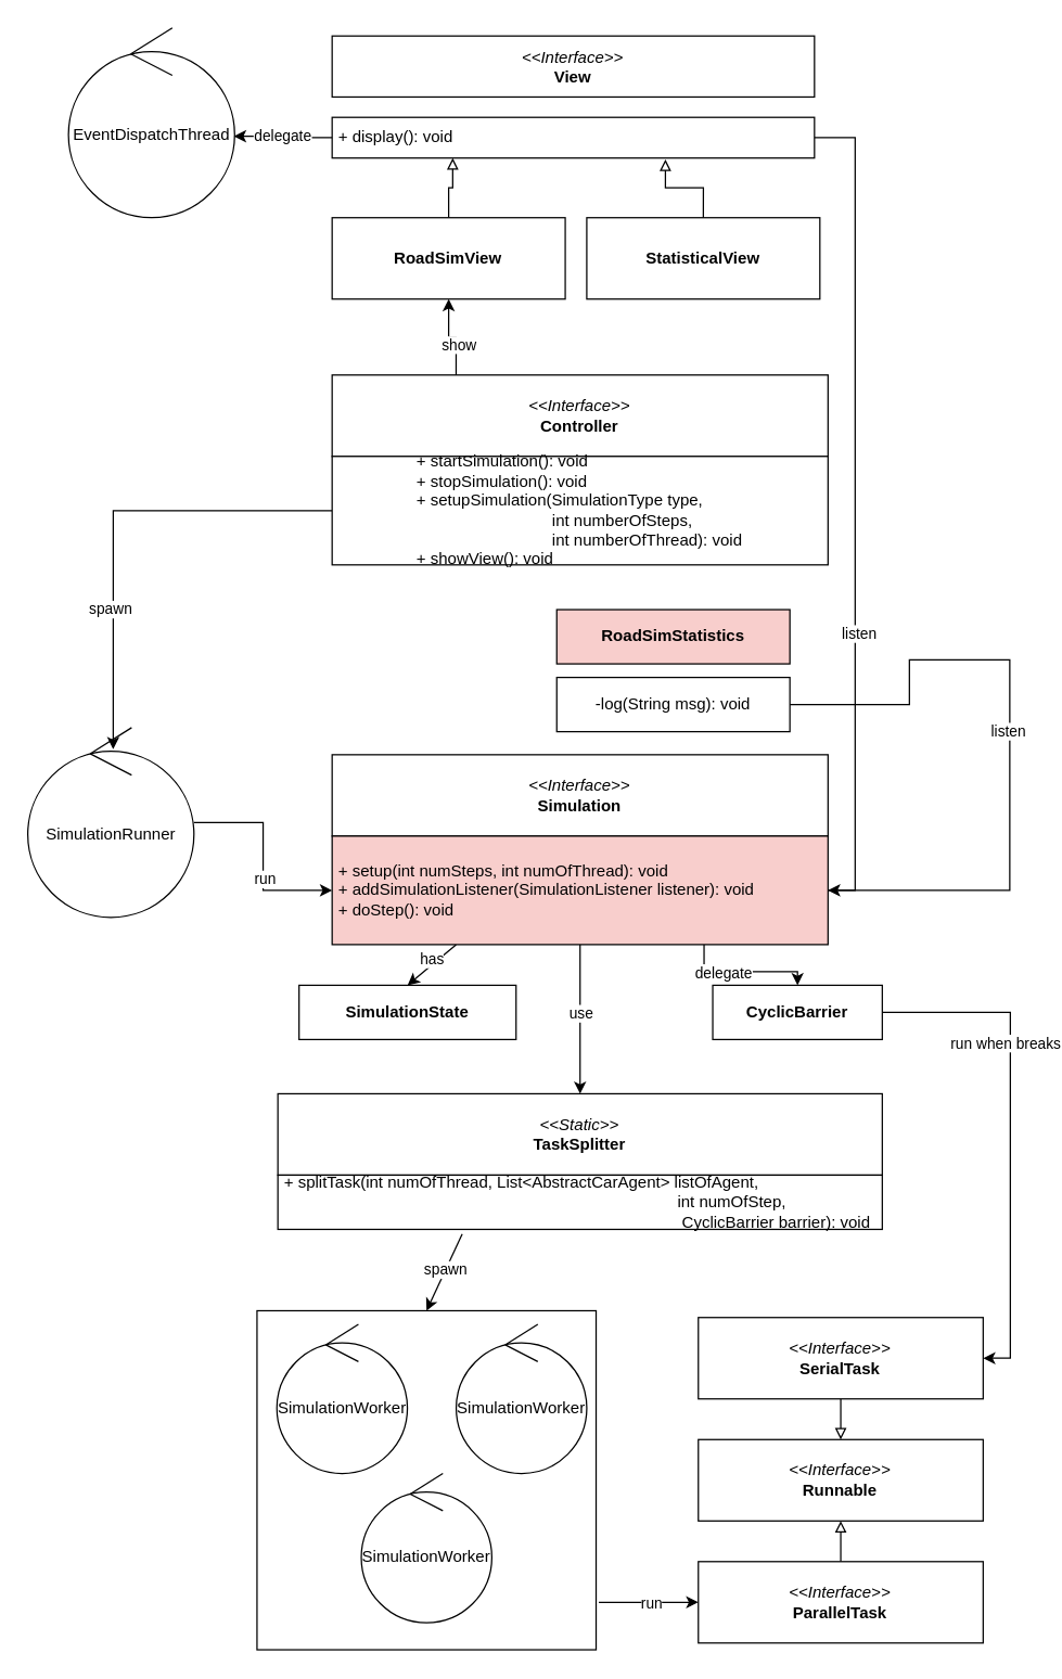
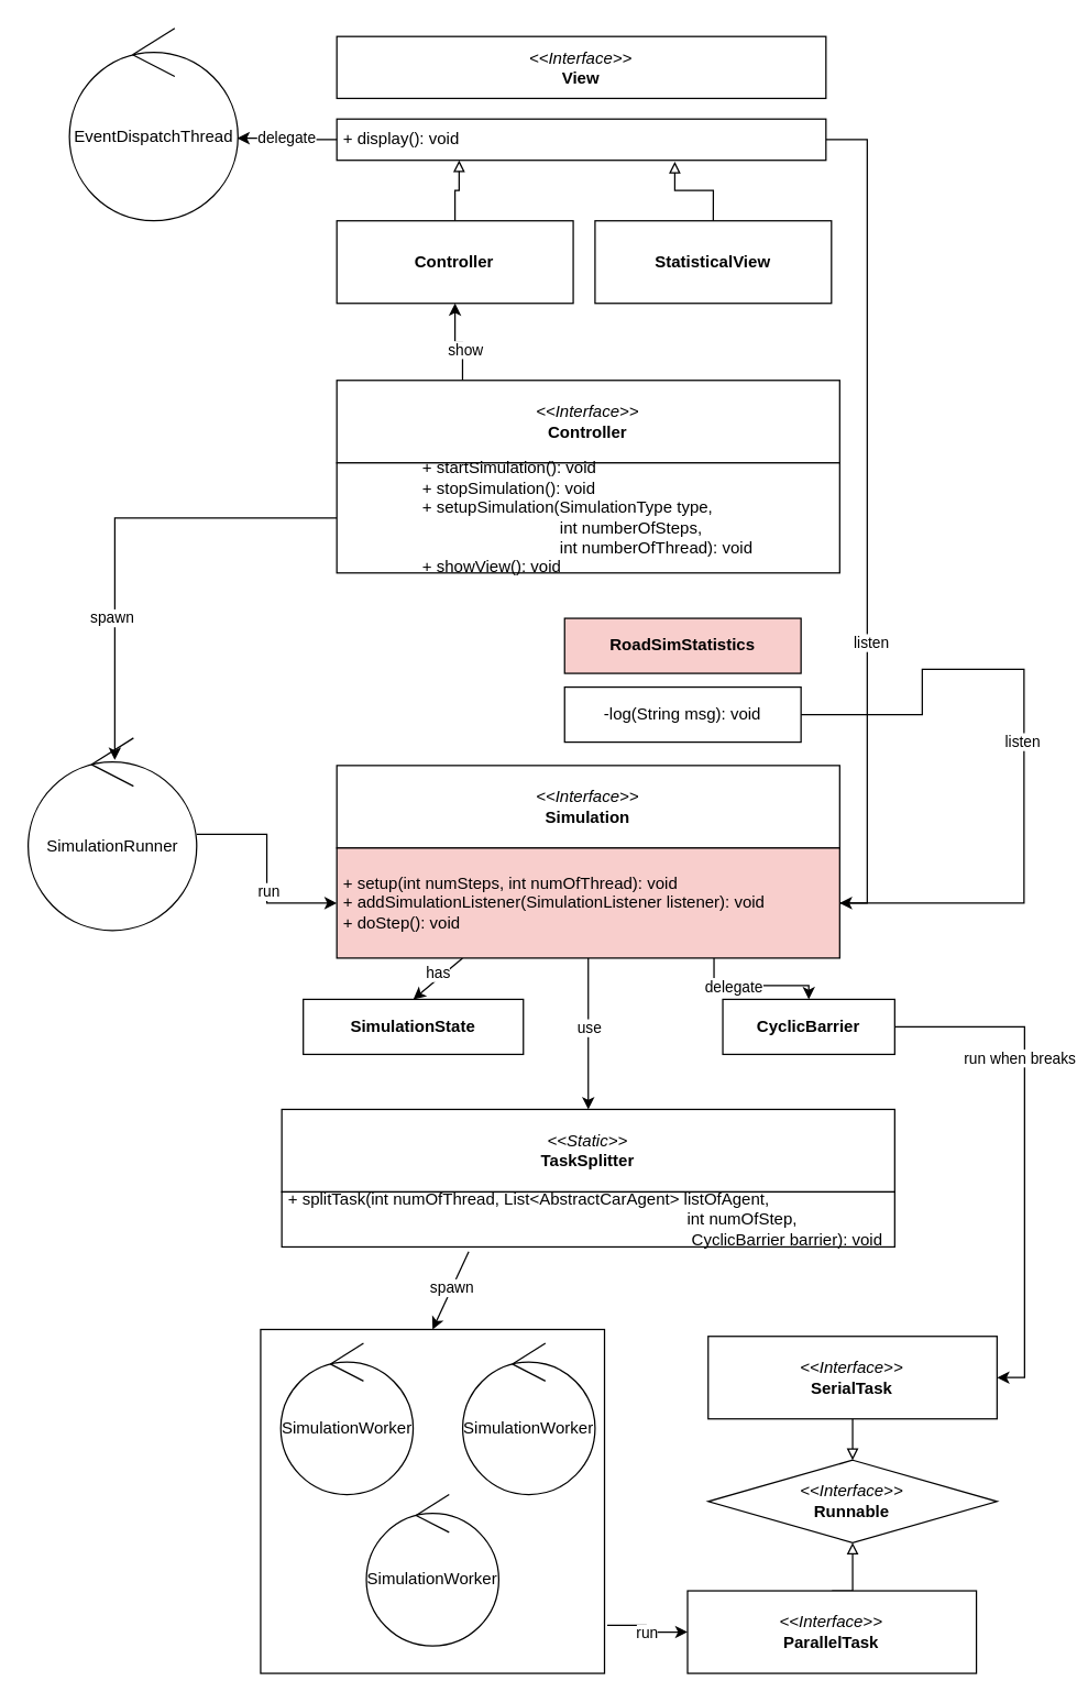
  <mxCell id="0" />
  <mxCell id="1" parent="0" />
  <mxCell id="2" style="edgeStyle=orthogonalEdgeStyle;rounded=0;orthogonalLoop=1;jettySize=auto;html=1;exitX=0.25;exitY=0;exitDx=0;exitDy=0;entryX=0.5;entryY=1;entryDx=0;entryDy=0;" parent="1" source="4" target="35" edge="1"><mxGeometry relative="1" as="geometry" /></mxCell>
  <mxCell id="3" value="show" style="edgeLabel;html=1;align=center;verticalAlign=middle;resizable=0;points=[];" parent="2" vertex="1" connectable="0"><mxGeometry x="-0.261" y="-2" relative="1" as="geometry"><mxPoint as="offset" /></mxGeometry></mxCell>
  <mxCell id="4" value="&lt;i&gt;&amp;lt;&amp;lt;Interface&amp;gt;&amp;gt;&lt;/i&gt;&lt;div&gt;&lt;b&gt;Controller&lt;/b&gt;&lt;/div&gt;" style="rounded=0;whiteSpace=wrap;html=1;" parent="1" vertex="1"><mxGeometry x="244.38" y="276" width="365.62" height="60" as="geometry" /></mxCell>
  <mxCell id="5" style="edgeStyle=orthogonalEdgeStyle;rounded=0;orthogonalLoop=1;jettySize=auto;html=1;entryX=0.514;entryY=0.114;entryDx=0;entryDy=0;exitX=0;exitY=0.5;exitDx=0;exitDy=0;entryPerimeter=0;" parent="1" source="7" target="53" edge="1"><mxGeometry relative="1" as="geometry"><mxPoint x="138.523" y="604.76" as="targetPoint" /><Array as="points"><mxPoint x="83" y="376" /></Array></mxGeometry></mxCell>
  <mxCell id="6" value="spawn" style="edgeLabel;html=1;align=center;verticalAlign=middle;resizable=0;points=[];" parent="5" vertex="1" connectable="0"><mxGeometry x="0.83" y="-1" relative="1" as="geometry"><mxPoint x="-1" y="-75" as="offset" /></mxGeometry></mxCell>
  <mxCell id="7" value="&lt;div style=&quot;text-align: left;&quot;&gt;+ startSimulation(): void&lt;/div&gt;&lt;div style=&quot;text-align: left;&quot;&gt;+ s&lt;span style=&quot;background-color: initial;&quot;&gt;topSimulation(): void&lt;/span&gt;&lt;/div&gt;&lt;div style=&quot;text-align: left;&quot;&gt;&lt;span style=&quot;background-color: initial;&quot;&gt;+ setupSimulation(SimulationType type,&lt;/span&gt;&lt;/div&gt;&lt;div style=&quot;text-align: left;&quot;&gt;&lt;span style=&quot;background-color: initial;&quot;&gt;&lt;span style=&quot;white-space: pre;&quot;&gt;&#09;&lt;/span&gt;&lt;span style=&quot;white-space: pre;&quot;&gt;&#09;&lt;/span&gt;&lt;span style=&quot;white-space: pre;&quot;&gt;&#09;     &lt;/span&gt;&amp;nbsp;int numberOfSteps,&lt;/span&gt;&lt;/div&gt;&lt;div style=&quot;text-align: left;&quot;&gt;&lt;span style=&quot;background-color: initial;&quot;&gt;&amp;nbsp; &amp;nbsp; &amp;nbsp; &amp;nbsp; &lt;span style=&quot;white-space: pre;&quot;&gt;&#09;&lt;/span&gt;&lt;span style=&quot;white-space: pre;&quot;&gt;&#09;     &lt;/span&gt;&amp;nbsp;int numberOfThread): void&lt;/span&gt;&lt;/div&gt;&lt;div style=&quot;text-align: left;&quot;&gt;&lt;span style=&quot;background-color: initial;&quot;&gt;+ showView(): void&lt;/span&gt;&lt;/div&gt;" style="rounded=0;whiteSpace=wrap;html=1;" parent="1" vertex="1"><mxGeometry x="244.38" y="336" width="365.62" height="80" as="geometry" /></mxCell>
  <mxCell id="8" value="&lt;i&gt;&amp;lt;&amp;lt;Interface&amp;gt;&amp;gt;&lt;/i&gt;&lt;div&gt;&lt;b&gt;Simulation&lt;/b&gt;&lt;/div&gt;" style="rounded=0;whiteSpace=wrap;html=1;" parent="1" vertex="1"><mxGeometry x="244.38" y="556" width="365.62" height="60" as="geometry" /></mxCell>
  <mxCell id="9" style="rounded=0;orthogonalLoop=1;jettySize=auto;html=1;entryX=0.5;entryY=0;entryDx=0;entryDy=0;" parent="1" source="17" target="18" edge="1"><mxGeometry relative="1" as="geometry"><mxPoint x="427" y="786" as="targetPoint" /></mxGeometry></mxCell>
  <mxCell id="10" value="use" style="edgeLabel;html=1;align=center;verticalAlign=middle;resizable=0;points=[];" parent="9" vertex="1" connectable="0"><mxGeometry x="-0.1" relative="1" as="geometry"><mxPoint as="offset" /></mxGeometry></mxCell>
  <mxCell id="11" style="rounded=0;orthogonalLoop=1;jettySize=auto;html=1;exitX=0.25;exitY=1;exitDx=0;exitDy=0;entryX=0.5;entryY=0;entryDx=0;entryDy=0;" parent="1" source="17" target="29" edge="1"><mxGeometry relative="1" as="geometry"><mxPoint x="50" y="696" as="sourcePoint" /></mxGeometry></mxCell>
  <mxCell id="12" value="has" style="edgeLabel;html=1;align=center;verticalAlign=middle;resizable=0;points=[];" parent="11" vertex="1" connectable="0"><mxGeometry x="-0.026" y="1" relative="1" as="geometry"><mxPoint x="-1" y="-5" as="offset" /></mxGeometry></mxCell>
  <mxCell id="13" style="edgeStyle=orthogonalEdgeStyle;rounded=0;orthogonalLoop=1;jettySize=auto;html=1;exitX=1;exitY=0.5;exitDx=0;exitDy=0;entryX=1;entryY=0.5;entryDx=0;entryDy=0;" parent="1" source="50" target="49" edge="1"><mxGeometry relative="1" as="geometry" /></mxCell>
  <mxCell id="14" value="run when breaks" style="edgeLabel;html=1;align=center;verticalAlign=middle;resizable=0;points=[];" parent="13" vertex="1" connectable="0"><mxGeometry x="-0.009" y="3" relative="1" as="geometry"><mxPoint x="-7" y="-66" as="offset" /></mxGeometry></mxCell>
  <mxCell id="15" style="edgeStyle=orthogonalEdgeStyle;rounded=0;orthogonalLoop=1;jettySize=auto;html=1;exitX=0.75;exitY=1;exitDx=0;exitDy=0;" parent="1" source="17" target="50" edge="1"><mxGeometry relative="1" as="geometry" /></mxCell>
  <mxCell id="16" value="delegate" style="edgeLabel;html=1;align=center;verticalAlign=middle;resizable=0;points=[];" parent="15" vertex="1" connectable="0"><mxGeometry x="-0.308" relative="1" as="geometry"><mxPoint as="offset" /></mxGeometry></mxCell>
  <mxCell id="17" value="&lt;div style=&quot;&quot;&gt;&amp;nbsp;+ setup(int numSteps, int numOfThread): void&lt;br&gt;&lt;/div&gt;&lt;div style=&quot;&quot;&gt;&lt;div style=&quot;&quot;&gt;&amp;nbsp;+ addSimulationListener(SimulationListener listener): void&lt;/div&gt;&lt;div style=&quot;&quot;&gt;&lt;span style=&quot;background-color: initial;&quot;&gt;&amp;nbsp;+ doStep(): void&lt;/span&gt;&lt;br&gt;&lt;/div&gt;&lt;/div&gt;" style="rounded=0;whiteSpace=wrap;html=1;align=left;fillColor=#f8cecc;" parent="1" vertex="1"><mxGeometry x="244.38" y="616" width="365.62" height="80" as="geometry" /></mxCell>
  <mxCell id="18" value="&lt;i&gt;&amp;lt;&amp;lt;Static&amp;gt;&amp;gt;&lt;/i&gt;&lt;div&gt;&lt;b&gt;TaskSplitter&lt;/b&gt;&lt;/div&gt;" style="rounded=0;whiteSpace=wrap;html=1;" parent="1" vertex="1"><mxGeometry x="204.38" y="806" width="445.62" height="60" as="geometry" /></mxCell>
  <mxCell id="19" value="&lt;div style=&quot;&quot;&gt;&amp;nbsp;+ splitTask(&lt;span style=&quot;background-color: initial;&quot;&gt;int numOfThread, List&amp;lt;AbstractCarAgent&amp;gt; listOfAgent,&lt;/span&gt;&lt;/div&gt;&lt;div style=&quot;&quot;&gt;&lt;span style=&quot;background-color: initial;&quot;&gt;&lt;span style=&quot;white-space: pre;&quot;&gt;&#09;&lt;/span&gt;&lt;span style=&quot;white-space: pre;&quot;&gt;&#09;&lt;/span&gt;&lt;span style=&quot;white-space: pre;&quot;&gt;&#09;&lt;/span&gt;&lt;span style=&quot;white-space: pre;&quot;&gt;&#09;&lt;/span&gt;&lt;span style=&quot;white-space: pre;&quot;&gt;&#09;&lt;/span&gt;&lt;span style=&quot;white-space: pre;&quot;&gt;&#09;&lt;/span&gt;&lt;span style=&quot;white-space: pre;&quot;&gt;&#09;&lt;/span&gt;&lt;span style=&quot;white-space: pre;&quot;&gt;&#09;&lt;/span&gt;&lt;span style=&quot;white-space: pre;&quot;&gt;&#09;&lt;/span&gt;&lt;span style=&quot;white-space: pre;&quot;&gt;&#09;       &lt;/span&gt;&amp;nbsp;int numOfStep,&lt;/span&gt;&lt;/div&gt;&lt;div style=&quot;&quot;&gt;&lt;span style=&quot;background-color: initial;&quot;&gt;&lt;span style=&quot;white-space: pre;&quot;&gt;&#09;&lt;/span&gt;&lt;span style=&quot;white-space: pre;&quot;&gt;&#09;&lt;/span&gt;&lt;span style=&quot;white-space: pre;&quot;&gt;&#09;&lt;/span&gt;&lt;span style=&quot;white-space: pre;&quot;&gt;&#09;&lt;/span&gt;&lt;span style=&quot;white-space: pre;&quot;&gt;&#09;&lt;/span&gt;&lt;span style=&quot;white-space: pre;&quot;&gt;&#09;&lt;/span&gt;&lt;span style=&quot;white-space: pre;&quot;&gt;&#09;&lt;/span&gt;&lt;span style=&quot;white-space: pre;&quot;&gt;&#09;&lt;/span&gt;&lt;span style=&quot;white-space: pre;&quot;&gt;&#09;&lt;/span&gt;&lt;span style=&quot;white-space: pre;&quot;&gt;&#09;        &lt;/span&gt;&amp;nbsp;&lt;/span&gt;&lt;span style=&quot;background-color: initial;&quot;&gt;CyclicBarrier barrier&lt;/span&gt;): void&lt;/div&gt;" style="rounded=0;whiteSpace=wrap;html=1;align=left;" parent="1" vertex="1"><mxGeometry x="204.38" y="866" width="445.62" height="40" as="geometry" /></mxCell>
  <mxCell id="20" style="rounded=0;orthogonalLoop=1;jettySize=auto;html=1;exitX=0.305;exitY=1.084;exitDx=0;exitDy=0;entryX=0.5;entryY=0;entryDx=0;entryDy=0;exitPerimeter=0;" parent="1" source="19" target="25" edge="1"><mxGeometry relative="1" as="geometry"><mxPoint x="564.38" y="946" as="sourcePoint" /><mxPoint x="463.299" y="926" as="targetPoint" /></mxGeometry></mxCell>
  <mxCell id="21" value="Spawn" style="edgeLabel;html=1;align=center;verticalAlign=middle;resizable=0;points=[];" parent="20" vertex="1" connectable="0"><mxGeometry x="0.583" y="-5" relative="1" as="geometry"><mxPoint x="80" y="70" as="offset" /></mxGeometry></mxCell>
  <mxCell id="22" value="spawn" style="edgeLabel;html=1;align=center;verticalAlign=middle;resizable=0;points=[];" parent="20" vertex="1" connectable="0"><mxGeometry x="-0.086" y="-1" relative="1" as="geometry"><mxPoint as="offset" /></mxGeometry></mxCell>
  <mxCell id="23" style="edgeStyle=orthogonalEdgeStyle;rounded=0;orthogonalLoop=1;jettySize=auto;html=1;entryX=0;entryY=0.5;entryDx=0;entryDy=0;exitX=1.008;exitY=0.86;exitDx=0;exitDy=0;exitPerimeter=0;" parent="1" source="25" target="46" edge="1"><mxGeometry relative="1" as="geometry"><mxPoint x="470.62" y="1086" as="sourcePoint" /></mxGeometry></mxCell>
  <mxCell id="24" value="run" style="edgeLabel;html=1;align=center;verticalAlign=middle;resizable=0;points=[];" parent="23" vertex="1" connectable="0"><mxGeometry x="0.035" y="2" relative="1" as="geometry"><mxPoint y="2" as="offset" /></mxGeometry></mxCell>
  <mxCell id="25" value="" style="whiteSpace=wrap;html=1;aspect=fixed;" parent="1" vertex="1"><mxGeometry x="189" y="966" width="250" height="250" as="geometry" /></mxCell>
  <mxCell id="26" value="SimulationWorker" style="ellipse;shape=umlControl;whiteSpace=wrap;html=1;" parent="1" vertex="1"><mxGeometry x="203.62" y="976" width="96.25" height="110" as="geometry" /></mxCell>
  <mxCell id="27" value="SimulationWorker" style="ellipse;shape=umlControl;whiteSpace=wrap;html=1;" parent="1" vertex="1"><mxGeometry x="335.87" y="976" width="96.25" height="110" as="geometry" /></mxCell>
  <mxCell id="28" value="SimulationWorker" style="ellipse;shape=umlControl;whiteSpace=wrap;html=1;" parent="1" vertex="1"><mxGeometry x="265.88" y="1086" width="96.25" height="110" as="geometry" /></mxCell>
  <mxCell id="29" value="&lt;div&gt;&lt;b&gt;SimulationState&lt;/b&gt;&lt;/div&gt;" style="rounded=0;whiteSpace=wrap;html=1;" parent="1" vertex="1"><mxGeometry x="220" y="726" width="160" height="40" as="geometry" /></mxCell>
  <mxCell id="30" value="&lt;i&gt;&amp;lt;&amp;lt;Interface&amp;gt;&amp;gt;&lt;/i&gt;&lt;div&gt;&lt;b&gt;View&lt;/b&gt;&lt;/div&gt;" style="rounded=0;whiteSpace=wrap;html=1;" parent="1" vertex="1"><mxGeometry x="244.38" y="26" width="355.62" height="45" as="geometry" /></mxCell>
  <mxCell id="31" style="edgeStyle=orthogonalEdgeStyle;rounded=0;orthogonalLoop=1;jettySize=auto;html=1;exitX=1;exitY=0.5;exitDx=0;exitDy=0;entryX=1;entryY=0.5;entryDx=0;entryDy=0;" parent="1" source="33" target="17" edge="1"><mxGeometry relative="1" as="geometry" /></mxCell>
  <mxCell id="32" value="listen" style="edgeLabel;html=1;align=center;verticalAlign=middle;resizable=0;points=[];" parent="31" vertex="1" connectable="0"><mxGeometry x="0.305" y="2" relative="1" as="geometry"><mxPoint as="offset" /></mxGeometry></mxCell>
  <mxCell id="33" value="&lt;div style=&quot;&quot;&gt;&amp;nbsp;+ display(): void&lt;/div&gt;" style="rounded=0;whiteSpace=wrap;html=1;align=left;" parent="1" vertex="1"><mxGeometry x="244.38" y="86" width="355.62" height="30" as="geometry" /></mxCell>
  <mxCell id="34" style="edgeStyle=orthogonalEdgeStyle;rounded=0;orthogonalLoop=1;jettySize=auto;html=1;exitX=0.5;exitY=0;exitDx=0;exitDy=0;entryX=0.25;entryY=1;entryDx=0;entryDy=0;endArrow=block;endFill=0;" parent="1" source="35" target="33" edge="1"><mxGeometry relative="1" as="geometry"><mxPoint x="364.38" y="136" as="targetPoint" /></mxGeometry></mxCell>
- <mxCell id="35" value="&lt;b&gt;RoadSimView&lt;/b&gt;" style="rounded=0;whiteSpace=wrap;html=1;" parent="1" vertex="1"><mxGeometry x="244.38" y="160" width="171.87" height="60" as="geometry" /></mxCell>
+ <mxCell id="35" value="&lt;b&gt;Controller&lt;/b&gt;" style="rounded=0;whiteSpace=wrap;html=1;" parent="1" vertex="1"><mxGeometry x="244.38" y="160" width="171.87" height="60" as="geometry" /></mxCell>
  <mxCell id="36" value="&lt;b&gt;StatisticalView&lt;/b&gt;" style="rounded=0;whiteSpace=wrap;html=1;" parent="1" vertex="1"><mxGeometry x="432.12" y="160" width="171.87" height="60" as="geometry" /></mxCell>
  <mxCell id="37" style="edgeStyle=orthogonalEdgeStyle;rounded=0;orthogonalLoop=1;jettySize=auto;html=1;exitX=0.5;exitY=0;exitDx=0;exitDy=0;entryX=0.691;entryY=1.033;entryDx=0;entryDy=0;endArrow=block;endFill=0;entryPerimeter=0;" parent="1" source="36" target="33" edge="1"><mxGeometry relative="1" as="geometry"><mxPoint x="554.46" y="136" as="targetPoint" /></mxGeometry></mxCell>
  <mxCell id="38" style="edgeStyle=orthogonalEdgeStyle;rounded=0;orthogonalLoop=1;jettySize=auto;html=1;endArrow=none;endFill=0;entryX=1;entryY=0.5;entryDx=0;entryDy=0;exitX=1;exitY=0.5;exitDx=0;exitDy=0;" parent="1" source="41" target="17" edge="1"><mxGeometry relative="1" as="geometry"><mxPoint x="750" y="516" as="targetPoint" /><Array as="points"><mxPoint x="670" y="486" /><mxPoint x="744" y="486" /><mxPoint x="744" y="656" /></Array></mxGeometry></mxCell>
  <mxCell id="39" value="listen" style="edgeLabel;html=1;align=center;verticalAlign=middle;resizable=0;points=[];" vertex="1" connectable="0" parent="38"><mxGeometry x="-0.006" y="-2" relative="1" as="geometry"><mxPoint as="offset" /></mxGeometry></mxCell>
  <mxCell id="40" value="&lt;b&gt;RoadSimStatistics&lt;/b&gt;" style="rounded=0;whiteSpace=wrap;html=1;fillColor=#f8cecc;" parent="1" vertex="1"><mxGeometry x="410" y="449" width="171.87" height="40" as="geometry" /></mxCell>
  <mxCell id="41" value="-log(String msg): void" style="rounded=0;whiteSpace=wrap;html=1;" parent="1" vertex="1"><mxGeometry x="410" y="499" width="171.87" height="40" as="geometry" /></mxCell>
  <mxCell id="42" value="EventDispatchThread" style="ellipse;shape=umlControl;whiteSpace=wrap;html=1;" parent="1" vertex="1"><mxGeometry x="50" y="20" width="122.5" height="140" as="geometry" /></mxCell>
  <mxCell id="43" style="edgeStyle=orthogonalEdgeStyle;rounded=0;orthogonalLoop=1;jettySize=auto;html=1;exitX=0;exitY=0.5;exitDx=0;exitDy=0;entryX=0.996;entryY=0.571;entryDx=0;entryDy=0;entryPerimeter=0;" parent="1" source="33" target="42" edge="1"><mxGeometry relative="1" as="geometry" /></mxCell>
  <mxCell id="44" value="delegate" style="edgeLabel;html=1;align=center;verticalAlign=middle;resizable=0;points=[];" parent="43" vertex="1" connectable="0"><mxGeometry x="0.049" relative="1" as="geometry"><mxPoint x="1" as="offset" /></mxGeometry></mxCell>
  <mxCell id="45" style="edgeStyle=orthogonalEdgeStyle;rounded=0;orthogonalLoop=1;jettySize=auto;html=1;exitX=0.5;exitY=0;exitDx=0;exitDy=0;entryX=0.5;entryY=1;entryDx=0;entryDy=0;endArrow=block;endFill=0;" parent="1" source="46" target="47" edge="1"><mxGeometry relative="1" as="geometry" /></mxCell>
- <mxCell id="46" value="&lt;i&gt;&amp;lt;&amp;lt;Interface&amp;gt;&amp;gt;&lt;/i&gt;&lt;div&gt;&lt;b&gt;ParallelTask&lt;/b&gt;&lt;/div&gt;" style="rounded=0;whiteSpace=wrap;html=1;" parent="1" vertex="1"><mxGeometry x="514.38" y="1151" width="210" height="60" as="geometry" /></mxCell>
- <mxCell id="47" value="&lt;i&gt;&amp;lt;&amp;lt;Interface&amp;gt;&amp;gt;&lt;/i&gt;&lt;div&gt;&lt;b&gt;Runnable&lt;/b&gt;&lt;/div&gt;" style="rounded=0;whiteSpace=wrap;html=1;" parent="1" vertex="1"><mxGeometry x="514.38" y="1061" width="210" height="60" as="geometry" /></mxCell>
+ <mxCell id="46" value="&lt;i&gt;&amp;lt;&amp;lt;Interface&amp;gt;&amp;gt;&lt;/i&gt;&lt;div&gt;&lt;b&gt;ParallelTask&lt;/b&gt;&lt;/div&gt;" style="rounded=0;whiteSpace=wrap;html=1;" parent="1" vertex="1"><mxGeometry x="499.38" y="1156" width="210" height="60" as="geometry" /></mxCell>
+ <mxCell id="47" value="&lt;i&gt;&amp;lt;&amp;lt;Interface&amp;gt;&amp;gt;&lt;/i&gt;&lt;div&gt;&lt;b&gt;Runnable&lt;/b&gt;&lt;/div&gt;" style="rhombus;whiteSpace=wrap;html=1;" parent="1" vertex="1"><mxGeometry x="514.38" y="1061" width="210" height="60" as="geometry" /></mxCell>
  <mxCell id="48" style="edgeStyle=orthogonalEdgeStyle;rounded=0;orthogonalLoop=1;jettySize=auto;html=1;exitX=0.5;exitY=1;exitDx=0;exitDy=0;entryX=0.5;entryY=0;entryDx=0;entryDy=0;endArrow=block;endFill=0;" parent="1" source="49" target="47" edge="1"><mxGeometry relative="1" as="geometry" /></mxCell>
  <mxCell id="49" value="&lt;i&gt;&amp;lt;&amp;lt;Interface&amp;gt;&amp;gt;&lt;/i&gt;&lt;div&gt;&lt;b&gt;SerialTask&lt;/b&gt;&lt;/div&gt;" style="rounded=0;whiteSpace=wrap;html=1;" parent="1" vertex="1"><mxGeometry x="514.38" y="971" width="210" height="60" as="geometry" /></mxCell>
  <mxCell id="50" value="&lt;div&gt;&lt;b&gt;CyclicBarrier&lt;/b&gt;&lt;/div&gt;" style="rounded=0;whiteSpace=wrap;html=1;" parent="1" vertex="1"><mxGeometry x="525" y="726" width="125" height="40" as="geometry" /></mxCell>
  <mxCell id="51" style="edgeStyle=orthogonalEdgeStyle;rounded=0;orthogonalLoop=1;jettySize=auto;html=1;entryX=0;entryY=0.5;entryDx=0;entryDy=0;" edge="1" parent="1" source="53" target="17"><mxGeometry relative="1" as="geometry" /></mxCell>
  <mxCell id="52" value="run" style="edgeLabel;html=1;align=center;verticalAlign=middle;resizable=0;points=[];" vertex="1" connectable="0" parent="51"><mxGeometry x="0.211" y="1" relative="1" as="geometry"><mxPoint as="offset" /></mxGeometry></mxCell>
  <mxCell id="53" value="SimulationRunner" style="ellipse;shape=umlControl;whiteSpace=wrap;html=1;" vertex="1" parent="1"><mxGeometry x="20" y="536" width="122.5" height="140" as="geometry" /></mxCell>
